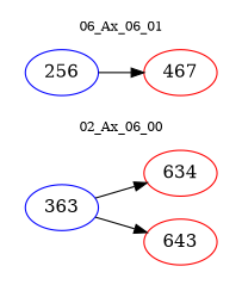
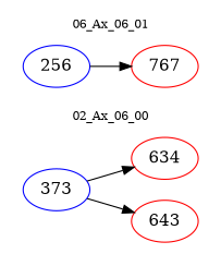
  digraph {
    rankdir=LR
    node [color=red]
    edge [color=black]
-   n1 [color=blue label=363]
+   n1 [color=blue label=373]
    n2 [label=643]
    n3 [label=634]
    n4 [color=blue label=256]
-   n5 [label=467]
+   n5 [label=767]
    subgraph cluster_1 {
      color=white
      fontsize=10
      label="02_Ax_06_00"
      n1
      n2
      n3
    }
    subgraph cluster_2 {
      color=white
      fontsize=10
      label="06_Ax_06_01"
      n4
      n5
    }
    n1 -> n2
    n1 -> n3
    n4 -> n5
  }
